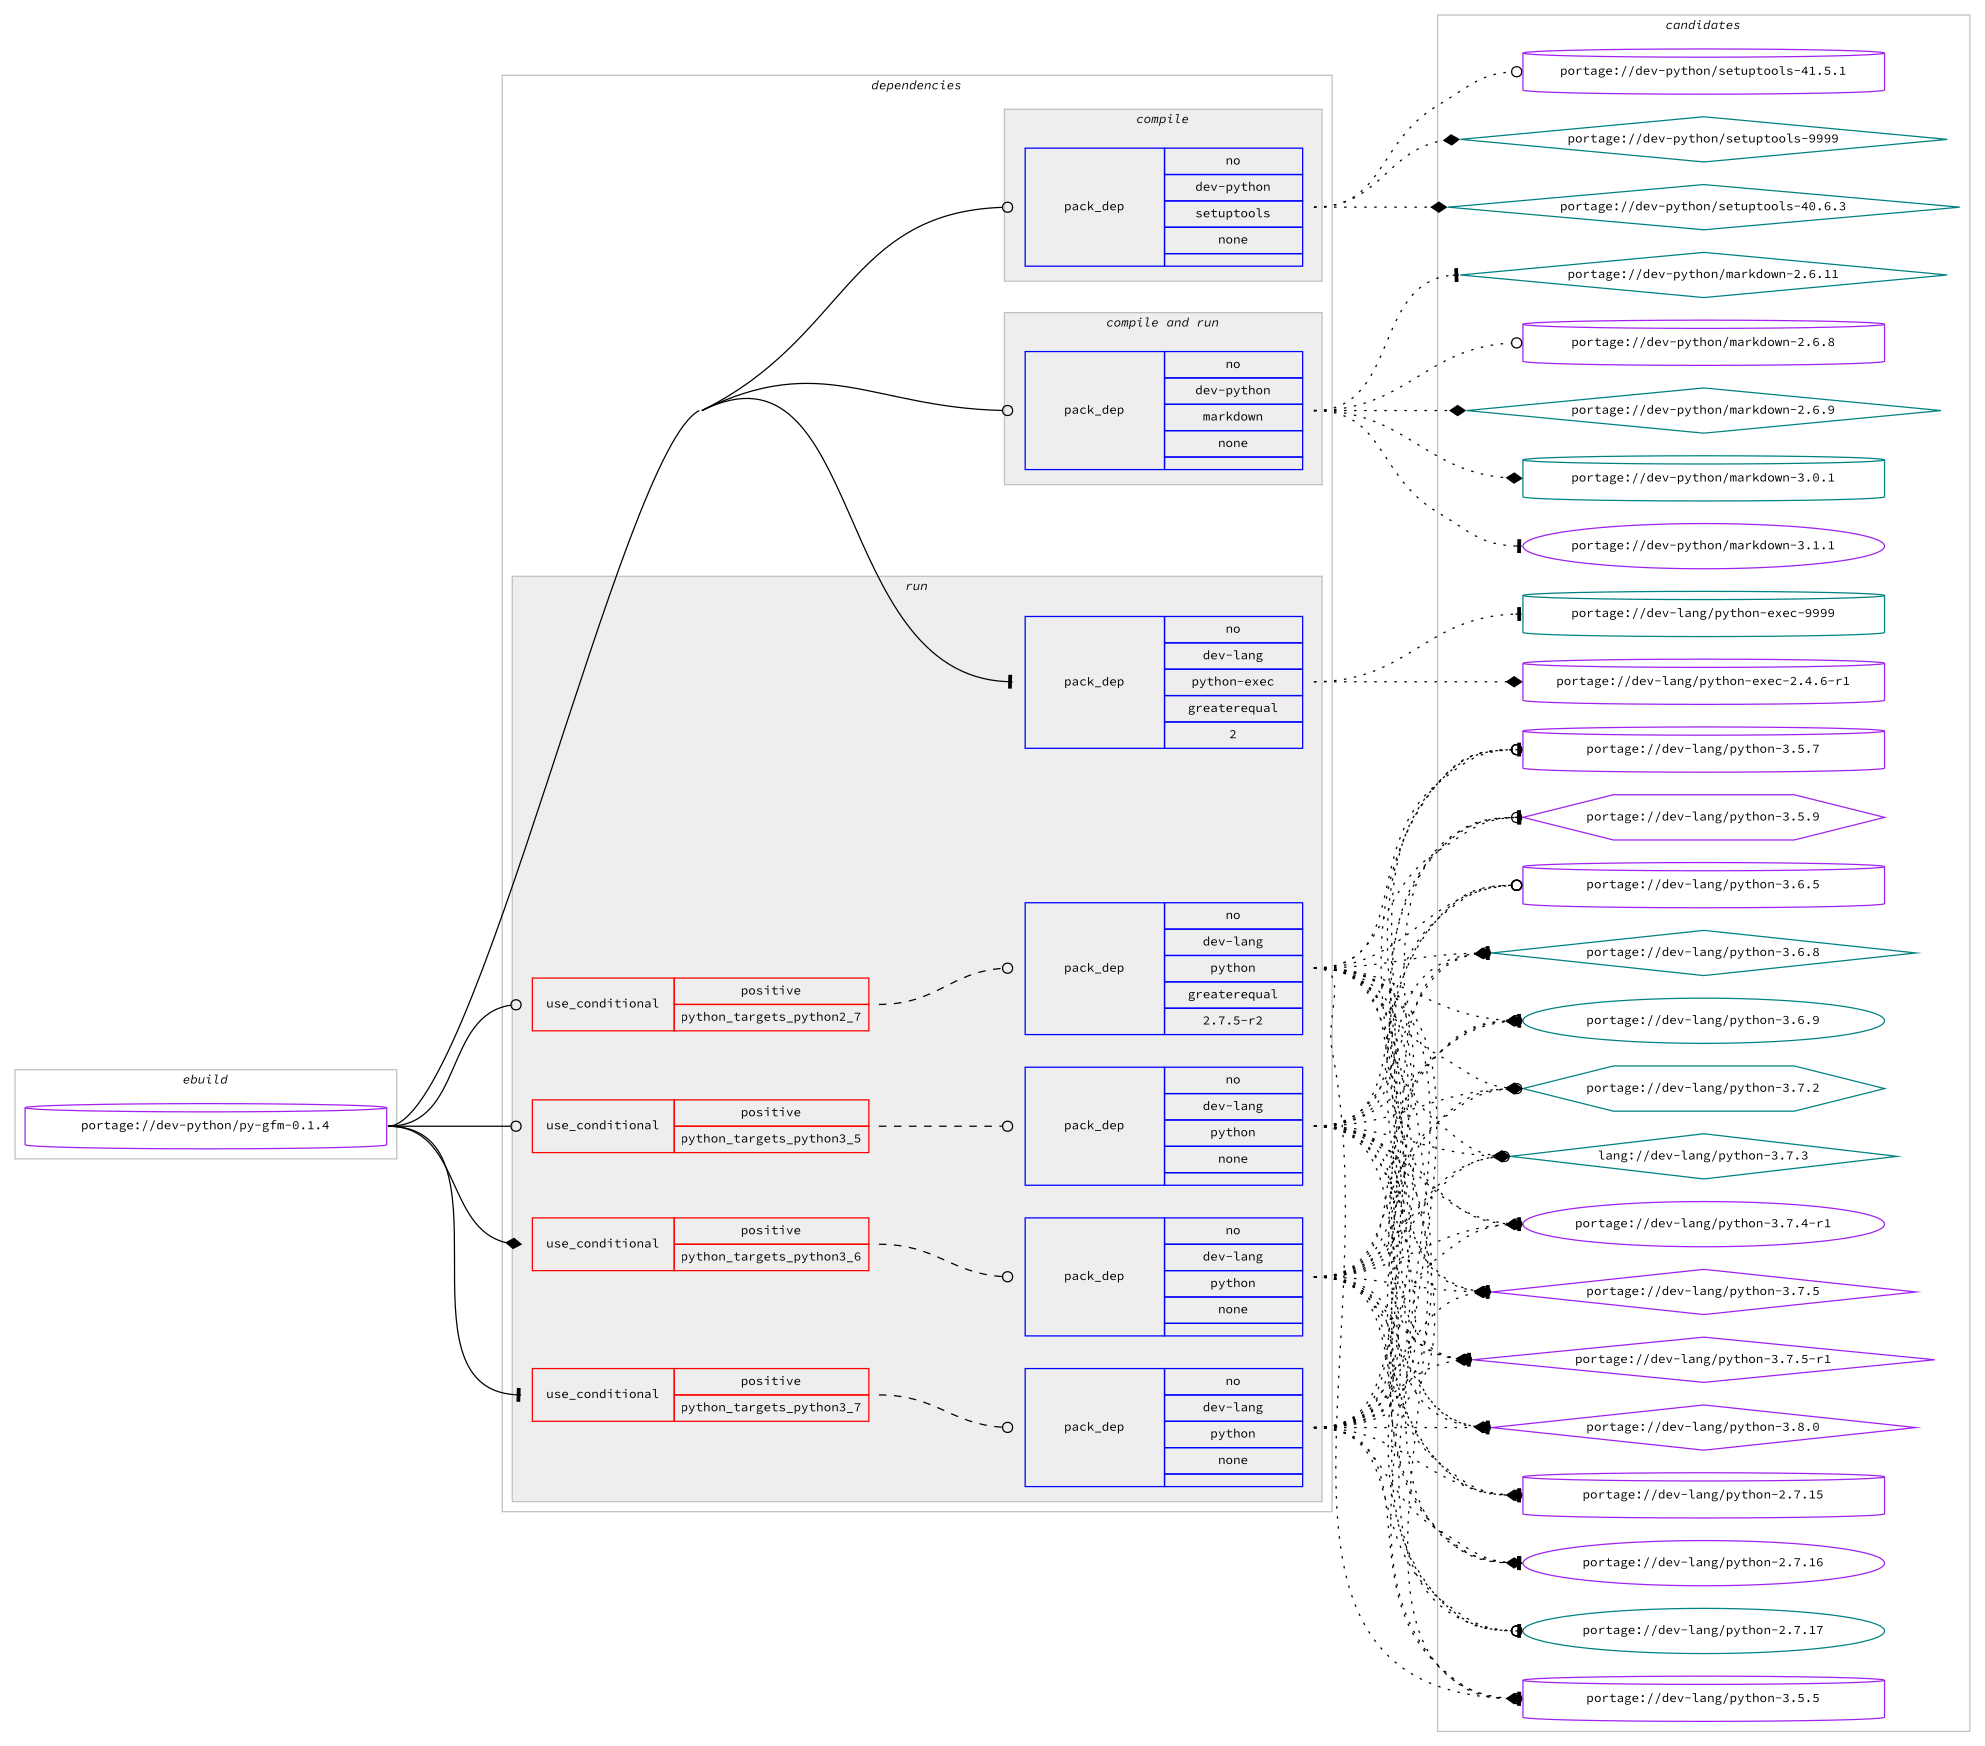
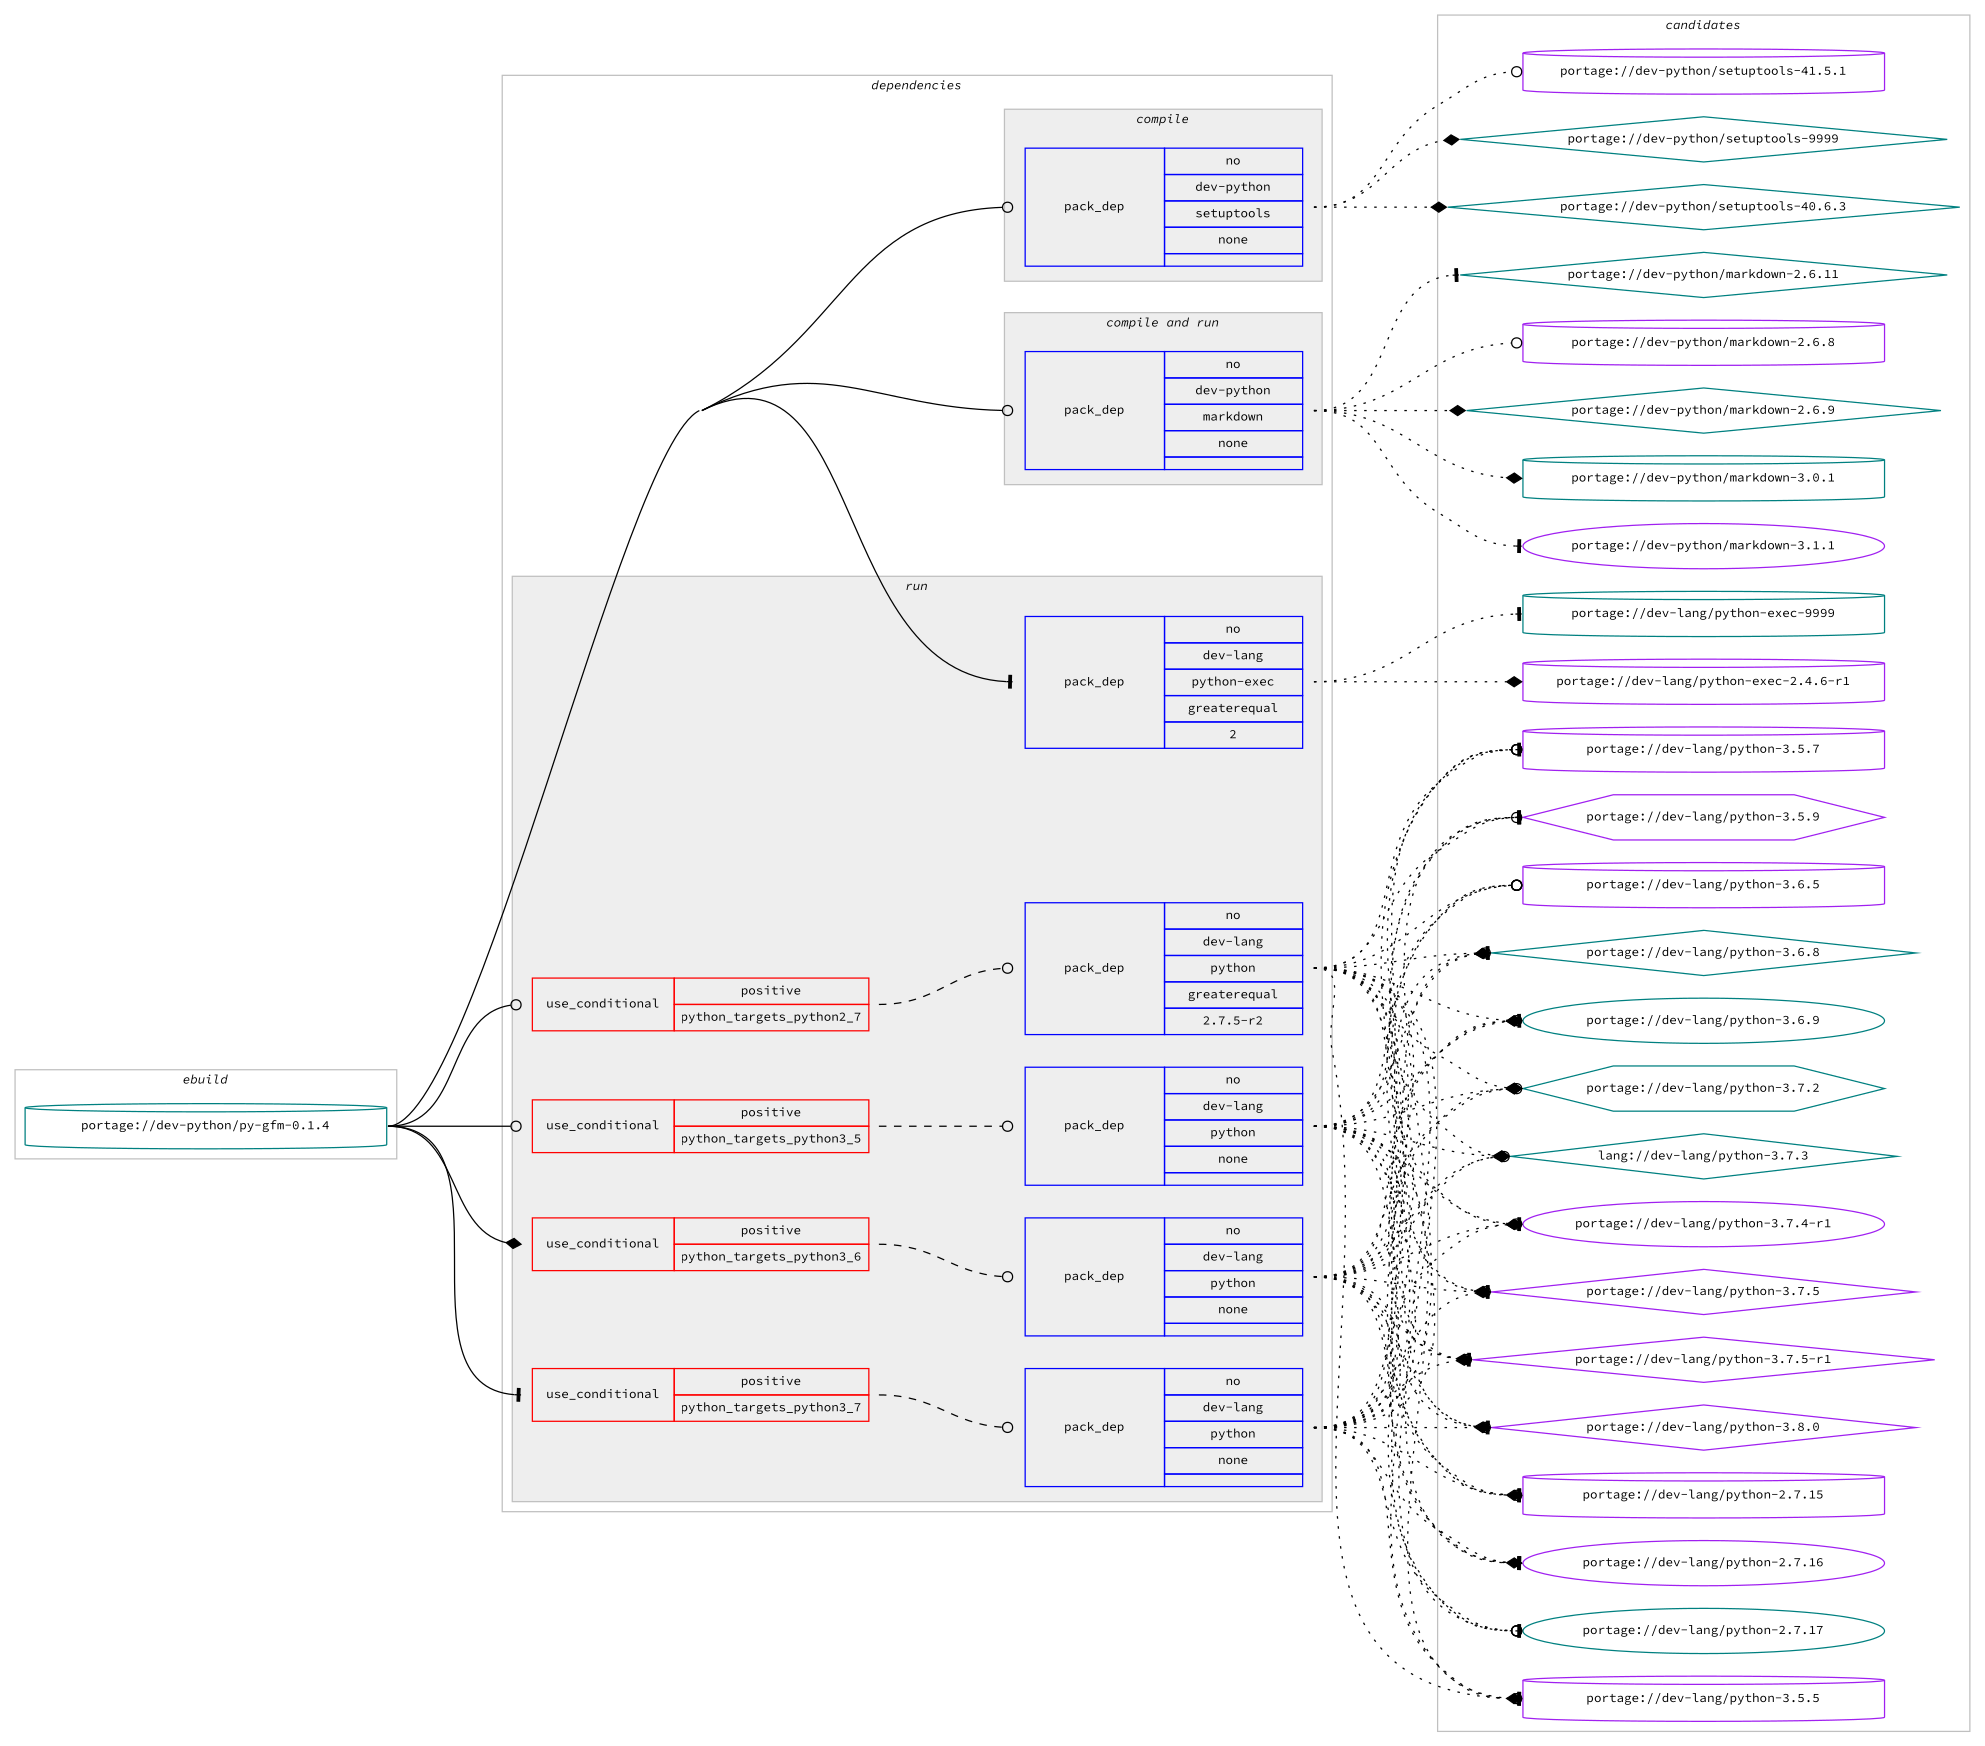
  digraph {
    compound=true
    concentrate=true
    fontname="Source Code Pro"
    fontsize=10
    newrank=true
    rankdir=LR
    ranksep=1.5
    node [color=purple fontname="Source Code Pro" fontsize=10 shape=none]
    edge [arrowhead=odot fontname="Source Code Pro" headport=w style=dotted tailport=e weight=100]
-   n1 [label="portage://dev-python/py-gfm-0.1.4" shape=cylinder width=4]
+   n1 [color=teal label="portage://dev-python/py-gfm-0.1.4" shape=cylinder width=4]
    n2 [color=blue label=<<TABLE BORDER="0" CELLBORDER="1" CELLSPACING="0" CELLPADDING="4" WIDTH="220"><TR><TD ROWSPAN="6" CELLPADDING="30">pack_dep</TD></TR><TR><TD WIDTH="110">no</TD></TR><TR><TD>dev-python</TD></TR><TR><TD>setuptools</TD></TR><TR><TD>none</TD></TR><TR><TD></TD></TR></TABLE>>]
    n3 [color=blue label=<<TABLE BORDER="0" CELLBORDER="1" CELLSPACING="0" CELLPADDING="4" WIDTH="220"><TR><TD ROWSPAN="6" CELLPADDING="30">pack_dep</TD></TR><TR><TD WIDTH="110">no</TD></TR><TR><TD>dev-python</TD></TR><TR><TD>markdown</TD></TR><TR><TD>none</TD></TR><TR><TD></TD></TR></TABLE>>]
    n4 [color=blue label=<<TABLE BORDER="0" CELLBORDER="1" CELLSPACING="0" CELLPADDING="4" WIDTH="220"><TR><TD ROWSPAN="6" CELLPADDING="30">pack_dep</TD></TR><TR><TD WIDTH="110">no</TD></TR><TR><TD>dev-lang</TD></TR><TR><TD>python-exec</TD></TR><TR><TD>greaterequal</TD></TR><TR><TD>2</TD></TR></TABLE>>]
    n5 [color=blue label=<<TABLE BORDER="0" CELLBORDER="1" CELLSPACING="0" CELLPADDING="4" WIDTH="220"><TR><TD ROWSPAN="6" CELLPADDING="30">pack_dep</TD></TR><TR><TD WIDTH="110">no</TD></TR><TR><TD>dev-lang</TD></TR><TR><TD>python</TD></TR><TR><TD>greaterequal</TD></TR><TR><TD>2.7.5-r2</TD></TR></TABLE>>]
    n6 [color=red label=<<TABLE BORDER="0" CELLBORDER="1" CELLSPACING="0" CELLPADDING="4"><TR><TD ROWSPAN="3" CELLPADDING="10">use_conditional</TD></TR><TR><TD>positive</TD></TR><TR><TD>python_targets_python2_7</TD></TR></TABLE>>]
    n7 [color=blue label=<<TABLE BORDER="0" CELLBORDER="1" CELLSPACING="0" CELLPADDING="4" WIDTH="220"><TR><TD ROWSPAN="6" CELLPADDING="30">pack_dep</TD></TR><TR><TD WIDTH="110">no</TD></TR><TR><TD>dev-lang</TD></TR><TR><TD>python</TD></TR><TR><TD>none</TD></TR><TR><TD></TD></TR></TABLE>>]
    n8 [color=red label=<<TABLE BORDER="0" CELLBORDER="1" CELLSPACING="0" CELLPADDING="4"><TR><TD ROWSPAN="3" CELLPADDING="10">use_conditional</TD></TR><TR><TD>positive</TD></TR><TR><TD>python_targets_python3_5</TD></TR></TABLE>>]
    n9 [color=blue label=<<TABLE BORDER="0" CELLBORDER="1" CELLSPACING="0" CELLPADDING="4" WIDTH="220"><TR><TD ROWSPAN="6" CELLPADDING="30">pack_dep</TD></TR><TR><TD WIDTH="110">no</TD></TR><TR><TD>dev-lang</TD></TR><TR><TD>python</TD></TR><TR><TD>none</TD></TR><TR><TD></TD></TR></TABLE>>]
    n10 [color=red label=<<TABLE BORDER="0" CELLBORDER="1" CELLSPACING="0" CELLPADDING="4"><TR><TD ROWSPAN="3" CELLPADDING="10">use_conditional</TD></TR><TR><TD>positive</TD></TR><TR><TD>python_targets_python3_6</TD></TR></TABLE>>]
    n11 [color=blue label=<<TABLE BORDER="0" CELLBORDER="1" CELLSPACING="0" CELLPADDING="4" WIDTH="220"><TR><TD ROWSPAN="6" CELLPADDING="30">pack_dep</TD></TR><TR><TD WIDTH="110">no</TD></TR><TR><TD>dev-lang</TD></TR><TR><TD>python</TD></TR><TR><TD>none</TD></TR><TR><TD></TD></TR></TABLE>>]
    n12 [color=red label=<<TABLE BORDER="0" CELLBORDER="1" CELLSPACING="0" CELLPADDING="4"><TR><TD ROWSPAN="3" CELLPADDING="10">use_conditional</TD></TR><TR><TD>positive</TD></TR><TR><TD>python_targets_python3_7</TD></TR></TABLE>>]
    n13 [color=teal label="portage://dev-python/setuptools-40.6.3" shape=diamond width=4]
    n14 [label="portage://dev-python/setuptools-41.5.1" shape=cylinder width=4]
    n15 [color=teal label="portage://dev-python/setuptools-9999" shape=diamond width=4]
    n16 [color=teal label="portage://dev-python/markdown-2.6.11" shape=diamond width=4]
    n17 [label="portage://dev-python/markdown-2.6.8" shape=cylinder width=4]
    n18 [color=teal label="portage://dev-python/markdown-2.6.9" shape=diamond width=4]
    n19 [color=teal label="portage://dev-python/markdown-3.0.1" shape=cylinder width=4]
    n20 [label="portage://dev-python/markdown-3.1.1" shape=ellipse width=4]
    n21 [label="portage://dev-lang/python-2.7.15" shape=cylinder width=4]
    n22 [label="portage://dev-lang/python-2.7.16" shape=ellipse width=4]
    n23 [color=teal label="portage://dev-lang/python-2.7.17" shape=ellipse width=4]
    n24 [label="portage://dev-lang/python-3.5.5" shape=cylinder width=4]
    n25 [label="portage://dev-lang/python-3.5.7" shape=cylinder width=4]
    n26 [label="portage://dev-lang/python-3.5.9" shape=hexagon width=4]
    n27 [label="portage://dev-lang/python-3.6.5" shape=cylinder width=4]
    n28 [color=teal label="portage://dev-lang/python-3.6.8" shape=diamond width=4]
    n29 [color=teal label="portage://dev-lang/python-3.6.9" shape=ellipse width=4]
    n30 [color=teal label="portage://dev-lang/python-3.7.2" shape=hexagon width=4]
    n31 [color=teal label="lang://dev-lang/python-3.7.3" shape=diamond width=4]
    n32 [label="portage://dev-lang/python-3.7.4-r1" shape=ellipse width=4]
    n33 [label="portage://dev-lang/python-3.7.5" shape=diamond width=4]
    n34 [label="portage://dev-lang/python-3.7.5-r1" shape=diamond width=4]
    n35 [label="portage://dev-lang/python-3.8.0" shape=diamond width=4]
    n36 [label="portage://dev-lang/python-exec-2.4.6-r1" shape=cylinder width=4]
    n37 [color=teal label="portage://dev-lang/python-exec-9999" shape=cylinder width=4]
    subgraph cluster_1 {
      color=gray
      label=<<i>ebuild</i>>
      rank=same
      n1
    }
    subgraph cluster_2 {
      color=gray
      label=<<i>dependencies</i>>
      subgraph cluster_3 {
        color=gray
        fillcolor="#eeeeee"
        label=<<i>compile</i>>
        style=filled
        subgraph sub_4 {
          color=gray
          fillcolor="#eeeeee"
          label=<<i>compile</i>>
          style=filled
          n2
        }
      }
      subgraph cluster_5 {
        color=gray
        fillcolor="#eeeeee"
        label=<<i>compile and run</i>>
        style=filled
        subgraph sub_6 {
          color=gray
          fillcolor="#eeeeee"
          label=<<i>compile and run</i>>
          style=filled
          n3
        }
      }
      subgraph cluster_7 {
        color=gray
        fillcolor="#eeeeee"
        label=<<i>run</i>>
        style=filled
        subgraph sub_8 {
          color=gray
          fillcolor="#eeeeee"
          label=<<i>run</i>>
          style=filled
          n4
        }
        subgraph sub_9 {
          color=gray
          fillcolor="#eeeeee"
          label=<<i>run</i>>
          style=filled
          n6
          subgraph sub_10 {
            color=gray
            fillcolor="#eeeeee"
            label=<<i>run</i>>
            style=filled
            n5
          }
        }
        subgraph sub_11 {
          color=gray
          fillcolor="#eeeeee"
          label=<<i>run</i>>
          style=filled
          n8
          subgraph sub_12 {
            color=gray
            fillcolor="#eeeeee"
            label=<<i>run</i>>
            style=filled
            n7
          }
        }
        subgraph sub_13 {
          color=gray
          fillcolor="#eeeeee"
          label=<<i>run</i>>
          style=filled
          n10
          subgraph sub_14 {
            color=gray
            fillcolor="#eeeeee"
            label=<<i>run</i>>
            style=filled
            n9
          }
        }
        subgraph sub_15 {
          color=gray
          fillcolor="#eeeeee"
          label=<<i>run</i>>
          style=filled
          n12
          subgraph sub_16 {
            color=gray
            fillcolor="#eeeeee"
            label=<<i>run</i>>
            style=filled
            n11
          }
        }
      }
    }
    subgraph cluster_17 {
      color=gray
      label=<<i>candidates</i>>
      rank=same
      subgraph sub_18 {
        color=black
        label=<<i>candidates</i>>
        nodesep=1
        rank=same
        n13
        n14
        n15
      }
      subgraph sub_19 {
        color=black
        label=<<i>candidates</i>>
        nodesep=1
        rank=same
        n16
        n17
        n18
        n19
        n20
      }
      subgraph sub_20 {
        color=black
        label=<<i>candidates</i>>
        nodesep=1
        rank=same
        n21
        n22
        n23
        n24
        n25
        n26
        n27
        n28
        n29
        n30
        n31
        n32
        n33
        n34
        n35
      }
      subgraph sub_21 {
        color=black
        label=<<i>candidates</i>>
        nodesep=1
        rank=same
        n21
        n22
        n23
        n24
        n25
        n26
        n27
        n28
        n29
        n30
        n31
        n32
        n33
        n34
        n35
      }
      subgraph sub_22 {
        color=black
        label=<<i>candidates</i>>
        nodesep=1
        rank=same
        n21
        n22
        n23
        n24
        n25
        n26
        n27
        n28
        n29
        n30
        n31
        n32
        n33
        n34
        n35
      }
      subgraph sub_23 {
        color=black
        label=<<i>candidates</i>>
        nodesep=1
        rank=same
        n21
        n22
        n23
        n24
        n25
        n26
        n27
        n28
        n29
        n30
        n31
        n32
        n33
        n34
        n35
      }
      subgraph sub_24 {
        color=black
        label=<<i>candidates</i>>
        nodesep=1
        rank=same
        n36
        n37
      }
    }
    n1 -> n2 [style=solid weight=20]
    n1 -> n3 [style=solid weight=20]
    n1 -> n4 [arrowhead=tee style=solid weight=20]
    n1 -> n6 [style=solid weight=20]
    n1 -> n8 [style=solid weight=20]
    n1 -> n10 [arrowhead=diamond style=solid weight=20]
    n1 -> n12 [arrowhead=tee style=solid weight=20]
    n2 -> n13 [arrowhead=diamond]
    n2 -> n14
    n2 -> n15 [arrowhead=diamond]
    n3 -> n16 [arrowhead=tee]
    n3 -> n17
    n3 -> n18 [arrowhead=diamond]
    n3 -> n19 [arrowhead=diamond]
    n3 -> n20 [arrowhead=tee]
    n4 -> n36 [arrowhead=diamond]
    n4 -> n37 [arrowhead=tee]
    n5 -> n21
    n5 -> n22 [arrowhead=tee]
    n5 -> n23
    n5 -> n24 [arrowhead=tee]
    n5 -> n25 [arrowhead=tee]
    n5 -> n26 [arrowhead=tee]
    n5 -> n27
    n5 -> n28
    n5 -> n29
    n5 -> n30 [arrowhead=diamond]
    n5 -> n31 [arrowhead=diamond]
    n5 -> n32 [arrowhead=tee]
    n5 -> n33 [arrowhead=diamond]
    n5 -> n34 [arrowhead=tee]
    n5 -> n35
    n6 -> n5 [style=dashed weight=20]
    n7 -> n21 [arrowhead=diamond]
    n7 -> n22 [arrowhead=tee]
    n7 -> n23
    n7 -> n24
    n7 -> n25
    n7 -> n26 [arrowhead=tee]
    n7 -> n27
    n7 -> n28 [arrowhead=diamond]
    n7 -> n29 [arrowhead=tee]
    n7 -> n30
    n7 -> n31 [arrowhead=diamond]
    n7 -> n32
    n7 -> n33
    n7 -> n34
    n7 -> n35 [arrowhead=tee]
    n8 -> n7 [style=dashed weight=20]
    n9 -> n21 [arrowhead=tee]
    n9 -> n22 [arrowhead=diamond]
    n9 -> n23 [arrowhead=tee]
    n9 -> n24 [arrowhead=diamond]
    n9 -> n25
    n9 -> n26 [arrowhead=tee]
    n9 -> n27
    n9 -> n28 [arrowhead=tee]
    n9 -> n29 [arrowhead=diamond]
    n9 -> n30 [arrowhead=diamond]
    n9 -> n31 [arrowhead=diamond]
    n9 -> n32 [arrowhead=diamond]
    n9 -> n33 [arrowhead=tee]
    n9 -> n34 [arrowhead=diamond]
    n9 -> n35 [arrowhead=diamond]
    n10 -> n9 [style=dashed weight=20]
    n11 -> n21 [arrowhead=tee]
    n11 -> n22 [arrowhead=tee]
    n11 -> n23
    n11 -> n24 [arrowhead=tee]
    n11 -> n25
    n11 -> n26
    n11 -> n27
    n11 -> n28 [arrowhead=diamond]
    n11 -> n29 [arrowhead=diamond]
    n11 -> n30 [arrowhead=diamond]
    n11 -> n31
    n11 -> n32 [arrowhead=diamond]
    n11 -> n33 [arrowhead=diamond]
    n11 -> n34 [arrowhead=diamond]
    n11 -> n35 [arrowhead=diamond]
    n12 -> n11 [style=dashed weight=20]
  }
